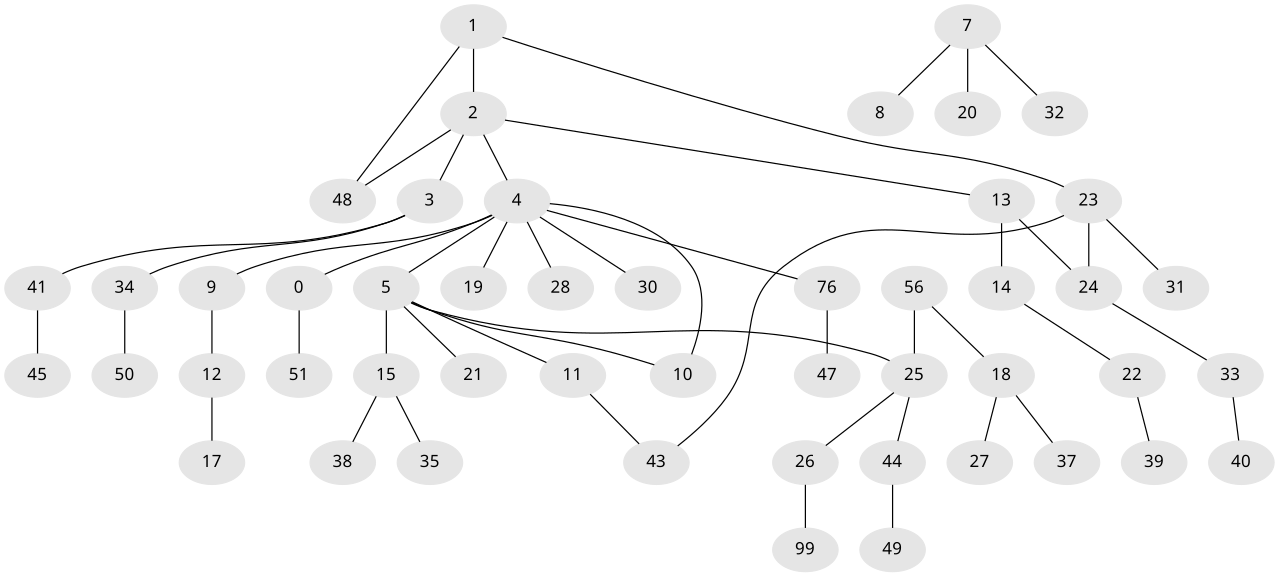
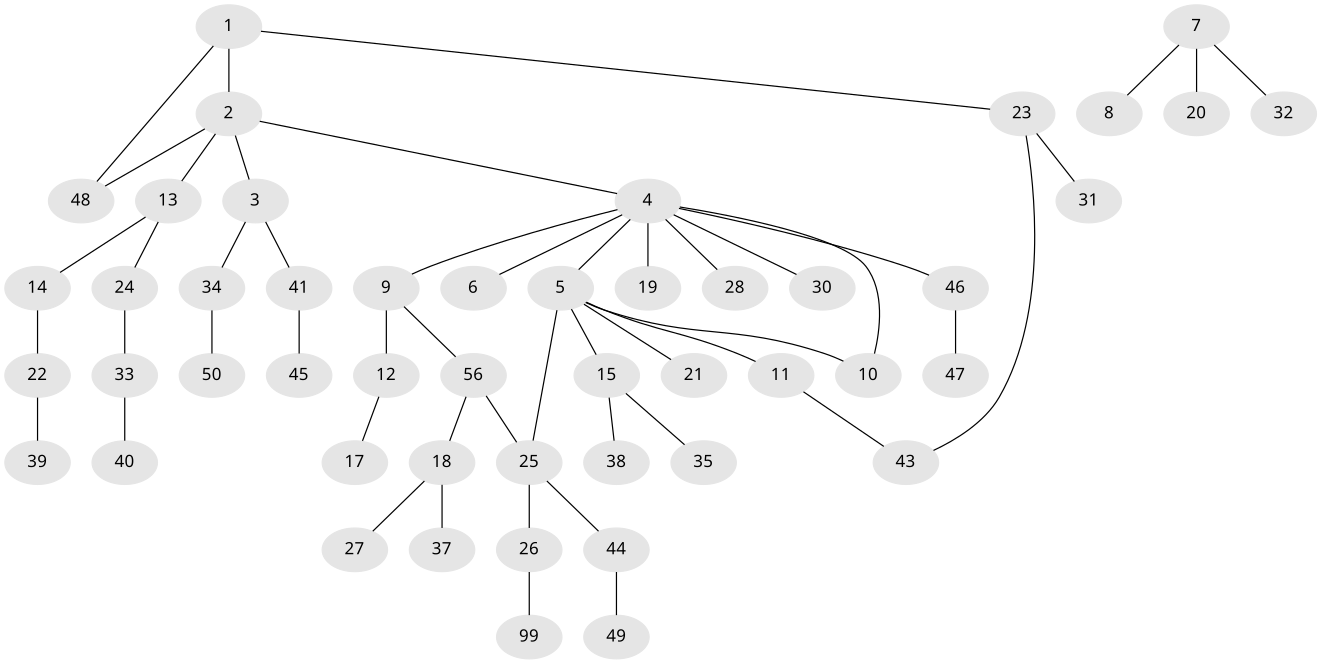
  graph {
    fontname="Noto Sans"
    node [color=gray90 fontname="Noto Sans" style=filled]
    edge [fontname="Noto Sans"]
    1
    2
    23
    48
    3
    4
    13
    43
    24
    31
    34
    41
    5
-   6 [label=0]
+   6
    9
    10
    19
    28
    30
-   46 [label=76]
+   46
    14
    50
    45
    11
    15
    21
    25
-   51
    12
    n30 [label=56]
    47
    35
    38
    26
    44
    7
    8
    20
    32
    17
    18
    22
    33
    39
    27
    37
    40
    n48 [label=99]
    49
    1 -- 2
    1 -- 23
    1 -- 48
    2 -- 48
    2 -- 3
    2 -- 4
    2 -- 13
    23 -- 43
-   23 -- 24
    23 -- 31
    3 -- 34
    3 -- 41
    4 -- 5
    4 -- 6
    4 -- 9
    4 -- 10
    4 -- 19
    4 -- 28
    4 -- 30
    4 -- 46
    13 -- 24
    13 -- 14
    24 -- 33
    34 -- 50
    41 -- 45
    5 -- 10
    5 -- 11
    5 -- 15
    5 -- 21
    5 -- 25
-   6 -- 51
    9 -- 12
+   9 -- n30
    46 -- 47
    14 -- 22
    11 -- 43
    15 -- 35
    15 -- 38
    25 -- 26
    25 -- 44
    12 -- 17
    n30 -- 25
    n30 -- 18
    26 -- n48
    44 -- 49
    7 -- 8
    7 -- 20
    7 -- 32
    18 -- 27
    18 -- 37
    22 -- 39
    33 -- 40
  }
